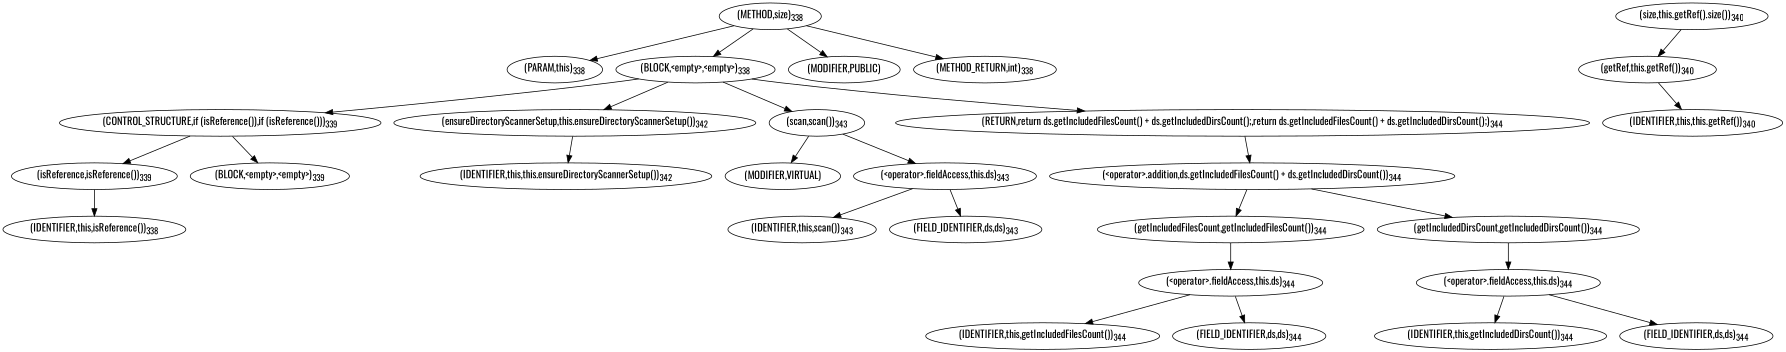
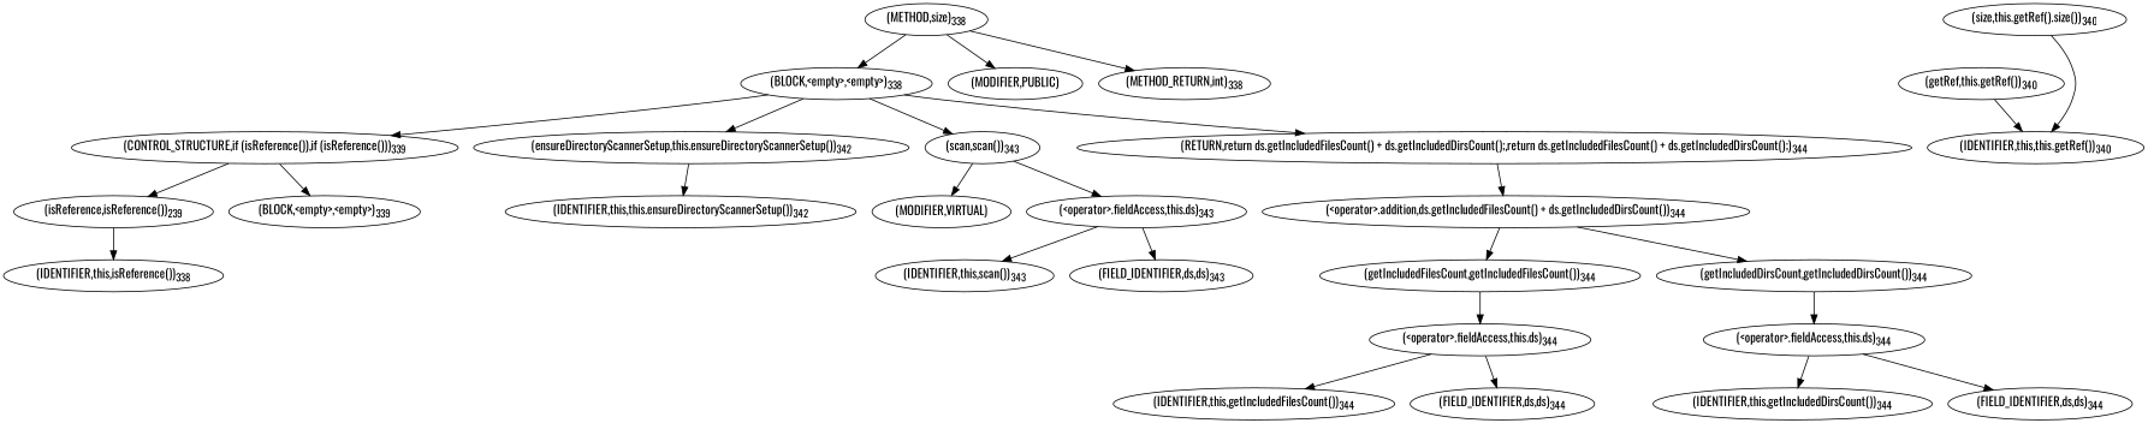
  digraph {
    fontname=Oswald
    node [fontname=Oswald]
    edge [fontname=Oswald]
    n1 [label=<(METHOD,size)<SUB>338</SUB>>]
-   n2 [label=<(PARAM,this)<SUB>338</SUB>>]
    n3 [label=<(BLOCK,&lt;empty&gt;,&lt;empty&gt;)<SUB>338</SUB>>]
    n4 [label=<(MODIFIER,PUBLIC)>]
    n5 [label=<(METHOD_RETURN,int)<SUB>338</SUB>>]
    n6 [label=<(CONTROL_STRUCTURE,if (isReference()),if (isReference()))<SUB>339</SUB>>]
    n7 [label=<(ensureDirectoryScannerSetup,this.ensureDirectoryScannerSetup())<SUB>342</SUB>>]
    n8 [label=<(scan,scan())<SUB>343</SUB>>]
    n9 [label=<(RETURN,return ds.getIncludedFilesCount() + ds.getIncludedDirsCount();,return ds.getIncludedFilesCount() + ds.getIncludedDirsCount();)<SUB>344</SUB>>]
    n10 [label=<(MODIFIER,VIRTUAL)>]
-   n11 [label=<(isReference,isReference())<SUB>339</SUB>>]
+   n11 [label=<(isReference,isReference())<SUB>239</SUB>>]
    n12 [label=<(BLOCK,&lt;empty&gt;,&lt;empty&gt;)<SUB>339</SUB>>]
    n13 [label=<(IDENTIFIER,this,this.ensureDirectoryScannerSetup())<SUB>342</SUB>>]
    n14 [label=<(&lt;operator&gt;.fieldAccess,this.ds)<SUB>343</SUB>>]
    n15 [label=<(&lt;operator&gt;.addition,ds.getIncludedFilesCount() + ds.getIncludedDirsCount())<SUB>344</SUB>>]
    n16 [label=<(IDENTIFIER,this,isReference())<SUB>338</SUB>>]
    n17 [label=<(size,this.getRef().size())<SUB>340</SUB>>]
    n18 [label=<(getRef,this.getRef())<SUB>340</SUB>>]
    n19 [label=<(IDENTIFIER,this,this.getRef())<SUB>340</SUB>>]
    n20 [label=<(IDENTIFIER,this,scan())<SUB>343</SUB>>]
    n21 [label=<(FIELD_IDENTIFIER,ds,ds)<SUB>343</SUB>>]
    n22 [label=<(getIncludedFilesCount,getIncludedFilesCount())<SUB>344</SUB>>]
    n23 [label=<(getIncludedDirsCount,getIncludedDirsCount())<SUB>344</SUB>>]
    n24 [label=<(&lt;operator&gt;.fieldAccess,this.ds)<SUB>344</SUB>>]
    n25 [label=<(&lt;operator&gt;.fieldAccess,this.ds)<SUB>344</SUB>>]
    n26 [label=<(IDENTIFIER,this,getIncludedFilesCount())<SUB>344</SUB>>]
    n27 [label=<(FIELD_IDENTIFIER,ds,ds)<SUB>344</SUB>>]
    n28 [label=<(IDENTIFIER,this,getIncludedDirsCount())<SUB>344</SUB>>]
    n29 [label=<(FIELD_IDENTIFIER,ds,ds)<SUB>344</SUB>>]
-   n1 -> n2
    n1 -> n3
    n1 -> n4
    n1 -> n5
    n3 -> n6
    n3 -> n7
    n3 -> n8
    n3 -> n9
    n6 -> n11
    n6 -> n12
    n7 -> n13
    n8 -> n10
    n8 -> n14
    n9 -> n15
    n11 -> n16
    n14 -> n20
    n14 -> n21
    n15 -> n22
    n15 -> n23
-   n17 -> n18
+   n17 -> n19
    n18 -> n19
    n22 -> n24
    n23 -> n25
    n24 -> n26
    n24 -> n27
    n25 -> n28
    n25 -> n29
  }
